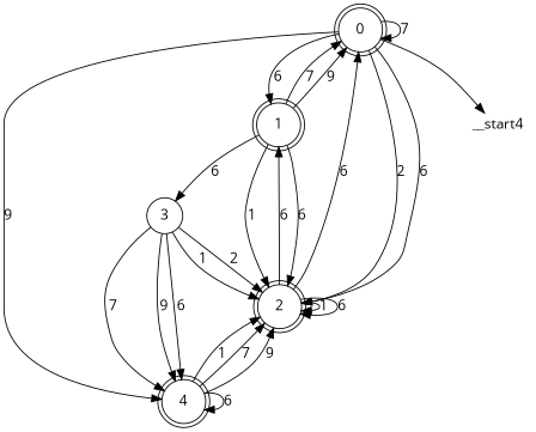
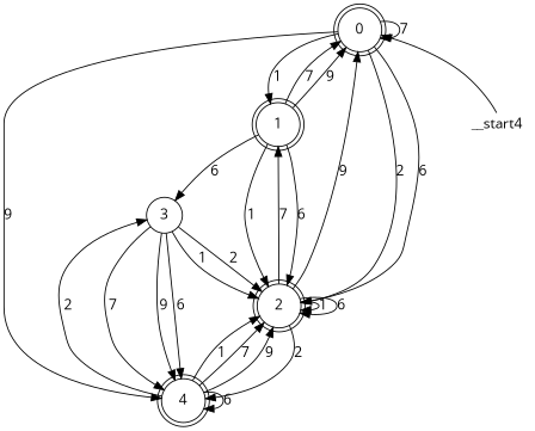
  digraph {
    fontname="Open Sans"
    node [fontname="Open Sans" shape=doublecircle]
    edge [fontname="Open Sans"]
    n1 [label=0]
    n2 [label=1]
    n3 [label=2]
    n4 [label=4]
    n5 [label=3 shape=circle]
    n6 [height=0 label=__start4 shape=none width=0]
    n1 -> n1 [label=7]
-   n1 -> n2 [label=6]
+   n1 -> n2 [label=1]
    n1 -> n3 [label=2]
    n1 -> n3 [label=6]
    n1 -> n4 [label=9]
    n2 -> n1 [label=7]
    n2 -> n1 [label=9]
    n2 -> n3 [label=1]
    n2 -> n3 [label=6]
    n2 -> n5 [label=6]
-   n3 -> n1 [label=6]
-   n3 -> n2 [label=6]
+   n3 -> n1 [label=9]
+   n3 -> n2 [label=7]
    n3 -> n3 [label=1]
    n3 -> n3 [label=6]
+   n3 -> n4 [label=2]
    n4 -> n3 [label=1]
    n4 -> n3 [label=7]
    n4 -> n3 [label=9]
    n4 -> n4 [label=6]
+   n4 -> n5 [label=2]
    n5 -> n3 [label=1]
    n5 -> n3 [label=2]
    n5 -> n4 [label=7]
    n5 -> n4 [label=6]
    n5 -> n4 [label=9]
-   n1 -> n6
+   n6 -> n1
  }
